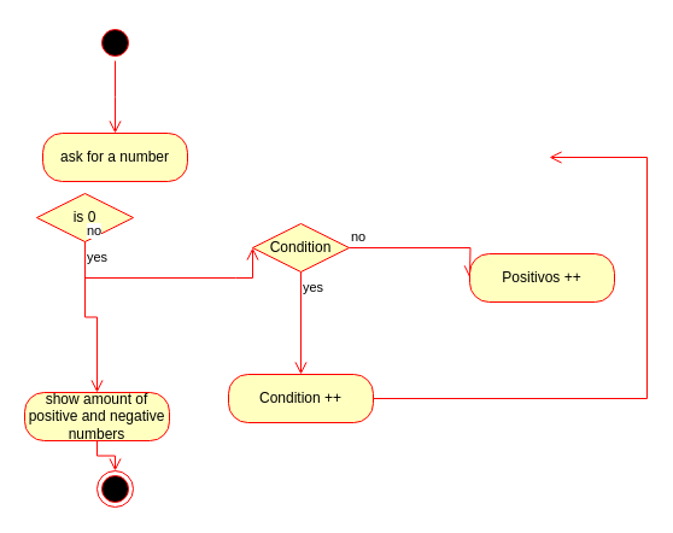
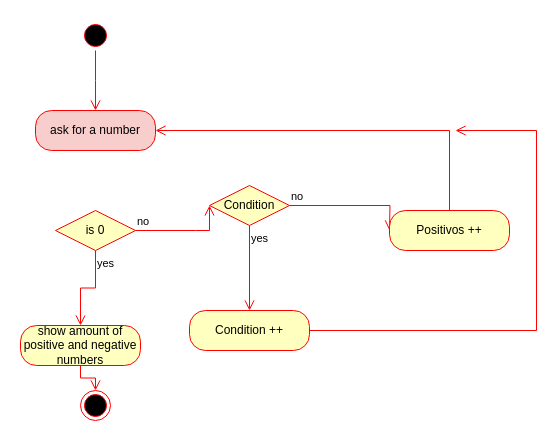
  <mxCell id="0" />
  <mxCell id="1" parent="0" />
  <mxCell id="2" value="" style="ellipse;html=1;shape=startState;fillColor=#000000;strokeColor=#ff0000;" parent="1" vertex="1"><mxGeometry x="80" y="20" width="30" height="30" as="geometry" /></mxCell>
  <mxCell id="3" value="" style="edgeStyle=orthogonalEdgeStyle;html=1;verticalAlign=bottom;endArrow=open;endSize=8;strokeColor=#ff0000;rounded=0;" parent="1" source="2" edge="1"><mxGeometry relative="1" as="geometry"><mxPoint x="95" y="110" as="targetPoint" /></mxGeometry></mxCell>
- <mxCell id="4" value="ask for a number" style="rounded=1;whiteSpace=wrap;html=1;arcSize=40;fontColor=#000000;fillColor=#ffffc0;strokeColor=#ff0000;" parent="1" vertex="1"><mxGeometry x="35" y="110" width="120" height="40" as="geometry" /></mxCell>
- <mxCell id="5" value="is 0" style="rhombus;whiteSpace=wrap;html=1;fontColor=#000000;fillColor=#ffffc0;strokeColor=#ff0000;" parent="1" vertex="1"><mxGeometry x="30" y="160" width="80" height="40" as="geometry" /></mxCell>
+ <mxCell id="4" value="ask for a number" style="rounded=1;whiteSpace=wrap;html=1;arcSize=40;fontColor=#000000;fillColor=#f8cecc;strokeColor=#ff0000;" parent="1" vertex="1"><mxGeometry x="35" y="110" width="120" height="40" as="geometry" /></mxCell>
+ <mxCell id="5" value="is 0" style="rhombus;whiteSpace=wrap;html=1;fontColor=#000000;fillColor=#ffffc0;strokeColor=#ff0000;" parent="1" vertex="1"><mxGeometry x="55" y="210" width="80" height="40" as="geometry" /></mxCell>
  <mxCell id="6" value="no" style="edgeStyle=orthogonalEdgeStyle;html=1;align=left;verticalAlign=bottom;endArrow=open;endSize=8;strokeColor=#ff0000;rounded=0;entryX=0;entryY=0.5;entryDx=0;entryDy=0;" parent="1" source="5" target="11" edge="1"><mxGeometry x="-1" relative="1" as="geometry"><mxPoint x="235" y="230" as="targetPoint" /><Array as="points"><mxPoint x="195" y="230" /><mxPoint x="195" y="230" /></Array></mxGeometry></mxCell>
  <mxCell id="7" value="yes" style="edgeStyle=orthogonalEdgeStyle;html=1;align=left;verticalAlign=top;endArrow=open;endSize=8;strokeColor=#ff0000;rounded=0;" parent="1" source="5" target="9" edge="1"><mxGeometry x="-1" relative="1" as="geometry"><mxPoint x="95" y="310" as="targetPoint" /></mxGeometry></mxCell>
  <mxCell id="8" value="" style="ellipse;html=1;shape=endState;fillColor=#000000;strokeColor=#ff0000;" parent="1" vertex="1"><mxGeometry x="80" y="390" width="30" height="30" as="geometry" /></mxCell>
  <mxCell id="9" value="show amount of positive and negative numbers" style="rounded=1;whiteSpace=wrap;html=1;arcSize=40;fontColor=#000000;fillColor=#ffffc0;strokeColor=#ff0000;" parent="1" vertex="1"><mxGeometry x="20" y="325" width="120" height="40" as="geometry" /></mxCell>
  <mxCell id="10" value="" style="edgeStyle=orthogonalEdgeStyle;html=1;verticalAlign=bottom;endArrow=open;endSize=8;strokeColor=#ff0000;rounded=0;entryX=0.5;entryY=0;entryDx=0;entryDy=0;exitX=0.5;exitY=1;exitDx=0;exitDy=0;" parent="1" source="9" target="8" edge="1"><mxGeometry relative="1" as="geometry"><mxPoint x="105" y="220" as="targetPoint" /><mxPoint x="105" y="160" as="sourcePoint" /></mxGeometry></mxCell>
  <mxCell id="11" value="Condition" style="rhombus;whiteSpace=wrap;html=1;fontColor=#000000;fillColor=#ffffc0;strokeColor=#ff0000;" vertex="1" parent="1"><mxGeometry x="209" y="185" width="80" height="40" as="geometry" /></mxCell>
  <mxCell id="12" value="no" style="edgeStyle=orthogonalEdgeStyle;html=1;align=left;verticalAlign=bottom;endArrow=open;endSize=8;strokeColor=#ff0000;rounded=0;" edge="1" source="11" parent="1"><mxGeometry x="-1" relative="1" as="geometry"><mxPoint x="389" y="230" as="targetPoint" /></mxGeometry></mxCell>
  <mxCell id="13" value="yes" style="edgeStyle=orthogonalEdgeStyle;html=1;align=left;verticalAlign=top;endArrow=open;endSize=8;strokeColor=#ff0000;rounded=0;" edge="1" source="11" parent="1"><mxGeometry x="-1" relative="1" as="geometry"><mxPoint x="249" y="310" as="targetPoint" /></mxGeometry></mxCell>
  <mxCell id="14" value="Positivos ++" style="rounded=1;whiteSpace=wrap;html=1;arcSize=40;fontColor=#000000;fillColor=#ffffc0;strokeColor=#ff0000;" vertex="1" parent="1"><mxGeometry x="389" y="210" width="120" height="40" as="geometry" /></mxCell>
+ <mxCell id="15" value="" style="edgeStyle=orthogonalEdgeStyle;html=1;verticalAlign=bottom;endArrow=open;endSize=8;strokeColor=#ff0000;rounded=0;entryX=1;entryY=0.5;entryDx=0;entryDy=0;" edge="1" source="14" parent="1" target="4"><mxGeometry relative="1" as="geometry"><mxPoint x="449" y="310" as="targetPoint" /><Array as="points"><mxPoint x="449" y="130" /></Array></mxGeometry></mxCell>
  <mxCell id="16" value="Condition ++" style="rounded=1;whiteSpace=wrap;html=1;arcSize=40;fontColor=#000000;fillColor=#ffffc0;strokeColor=#ff0000;" vertex="1" parent="1"><mxGeometry x="189" y="310" width="120" height="40" as="geometry" /></mxCell>
  <mxCell id="17" value="" style="edgeStyle=orthogonalEdgeStyle;html=1;verticalAlign=bottom;endArrow=open;endSize=8;strokeColor=#ff0000;rounded=0;" edge="1" source="16" parent="1"><mxGeometry relative="1" as="geometry"><mxPoint x="455" y="130" as="targetPoint" /><Array as="points"><mxPoint x="536" y="330" /></Array></mxGeometry></mxCell>
